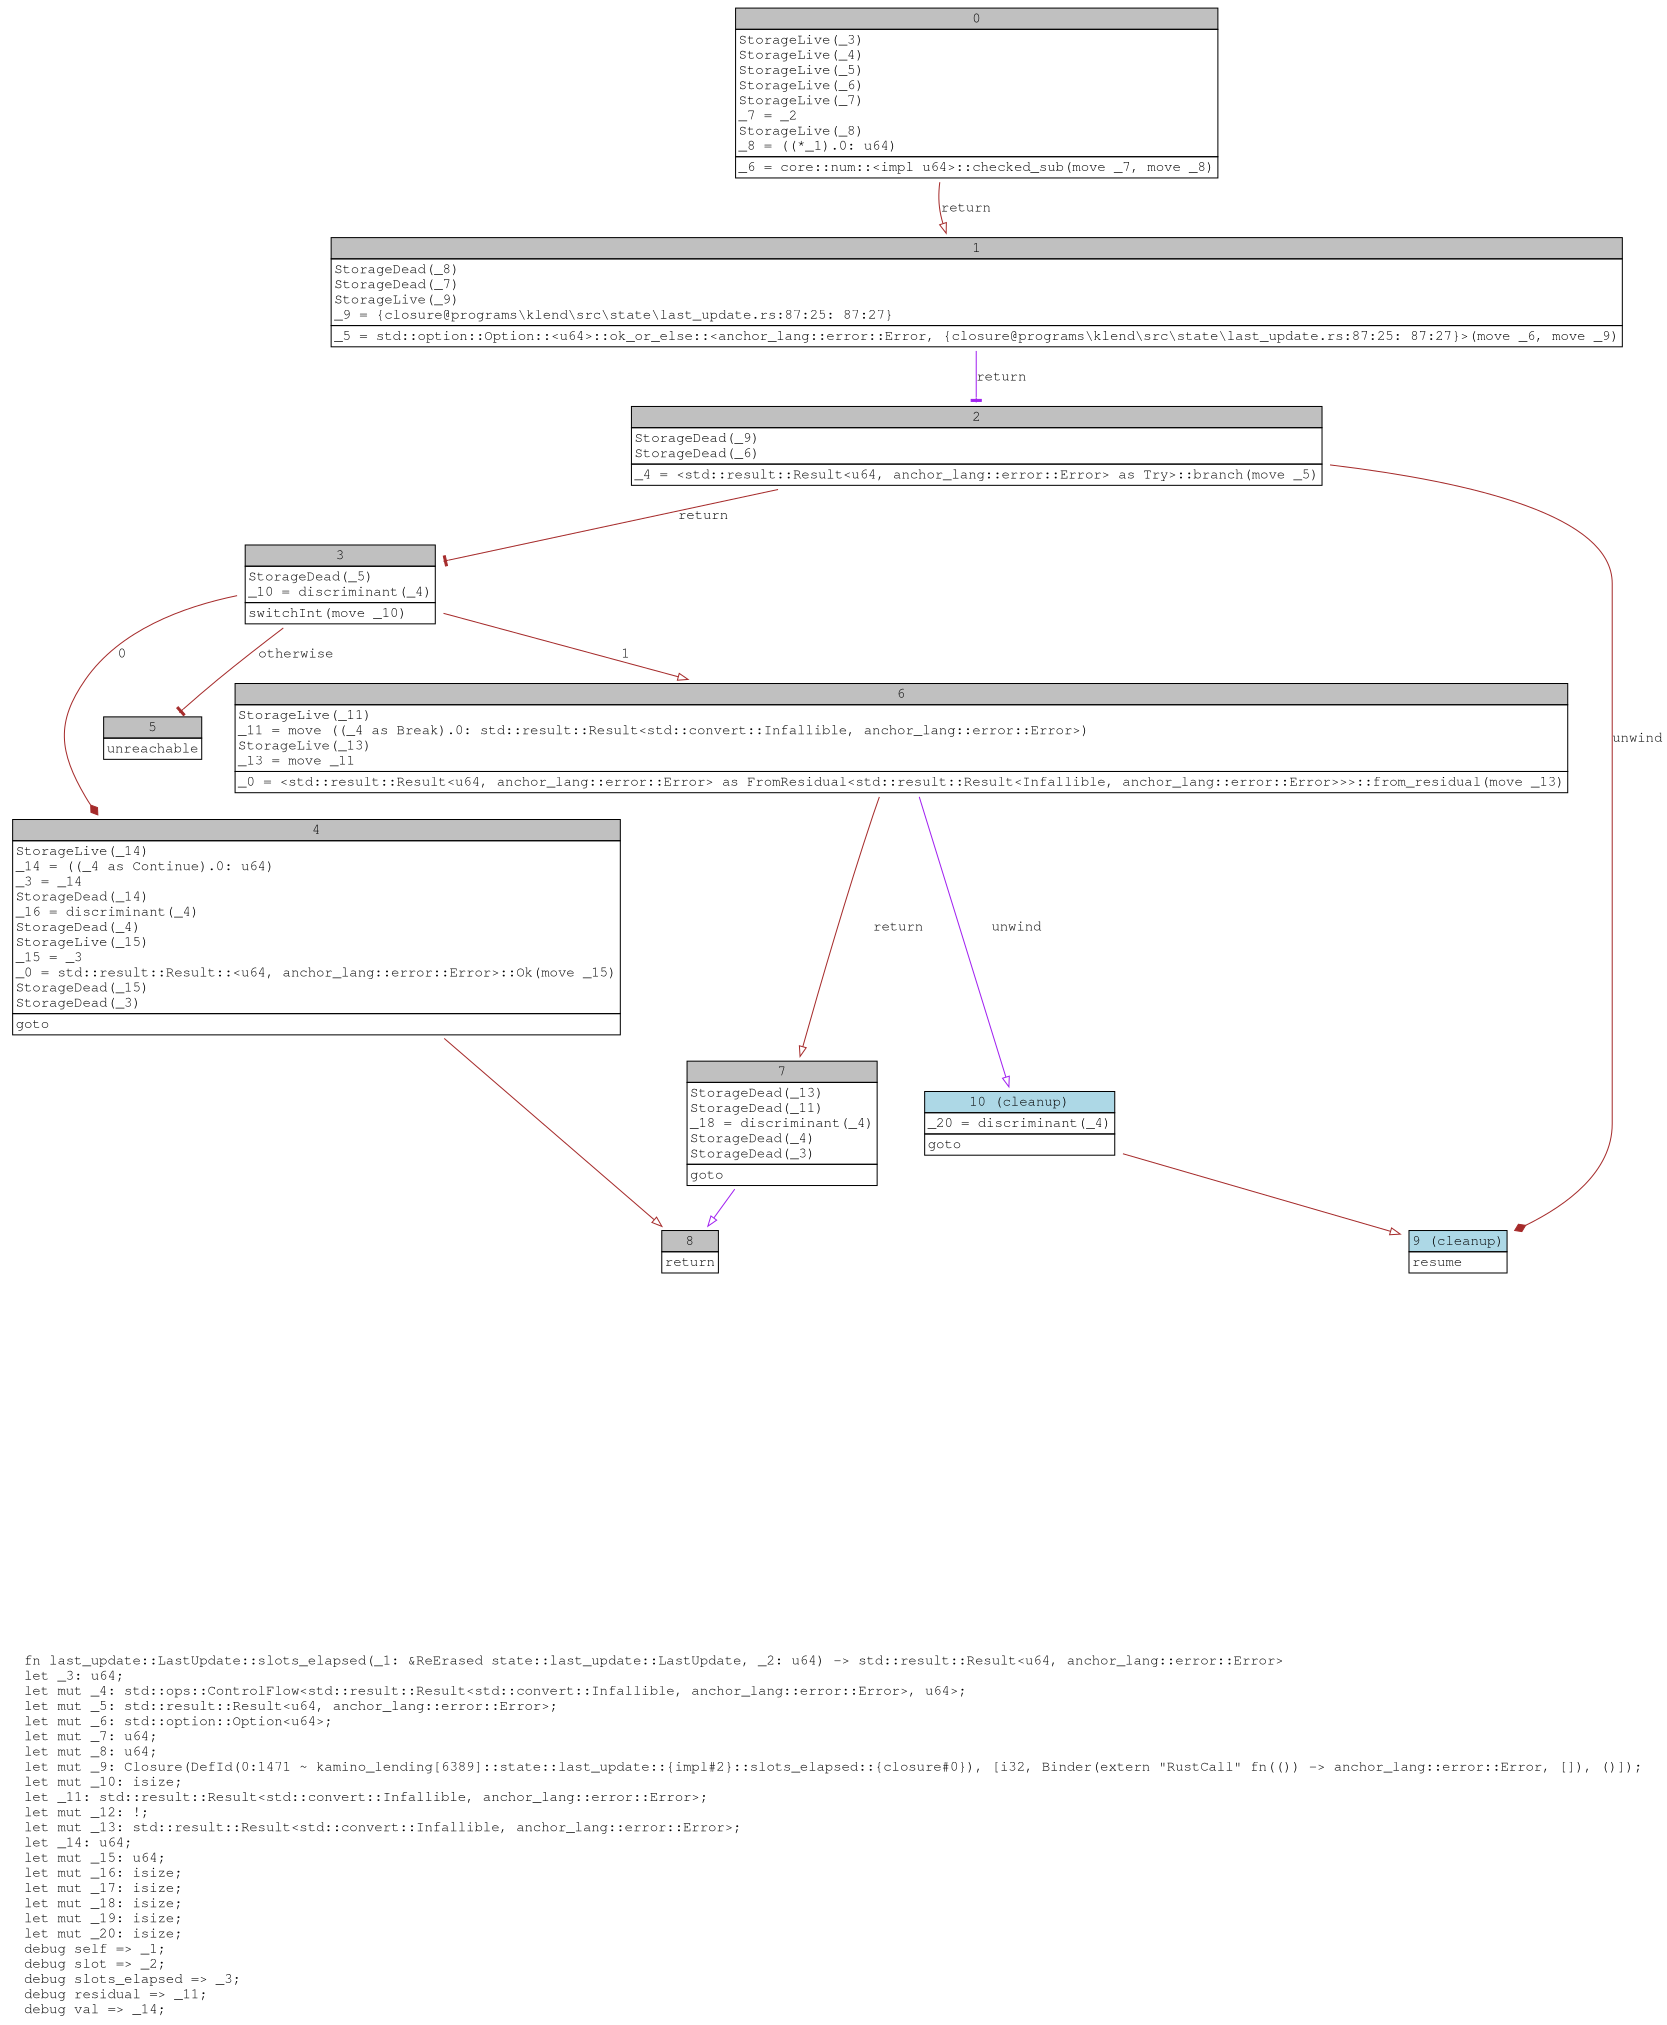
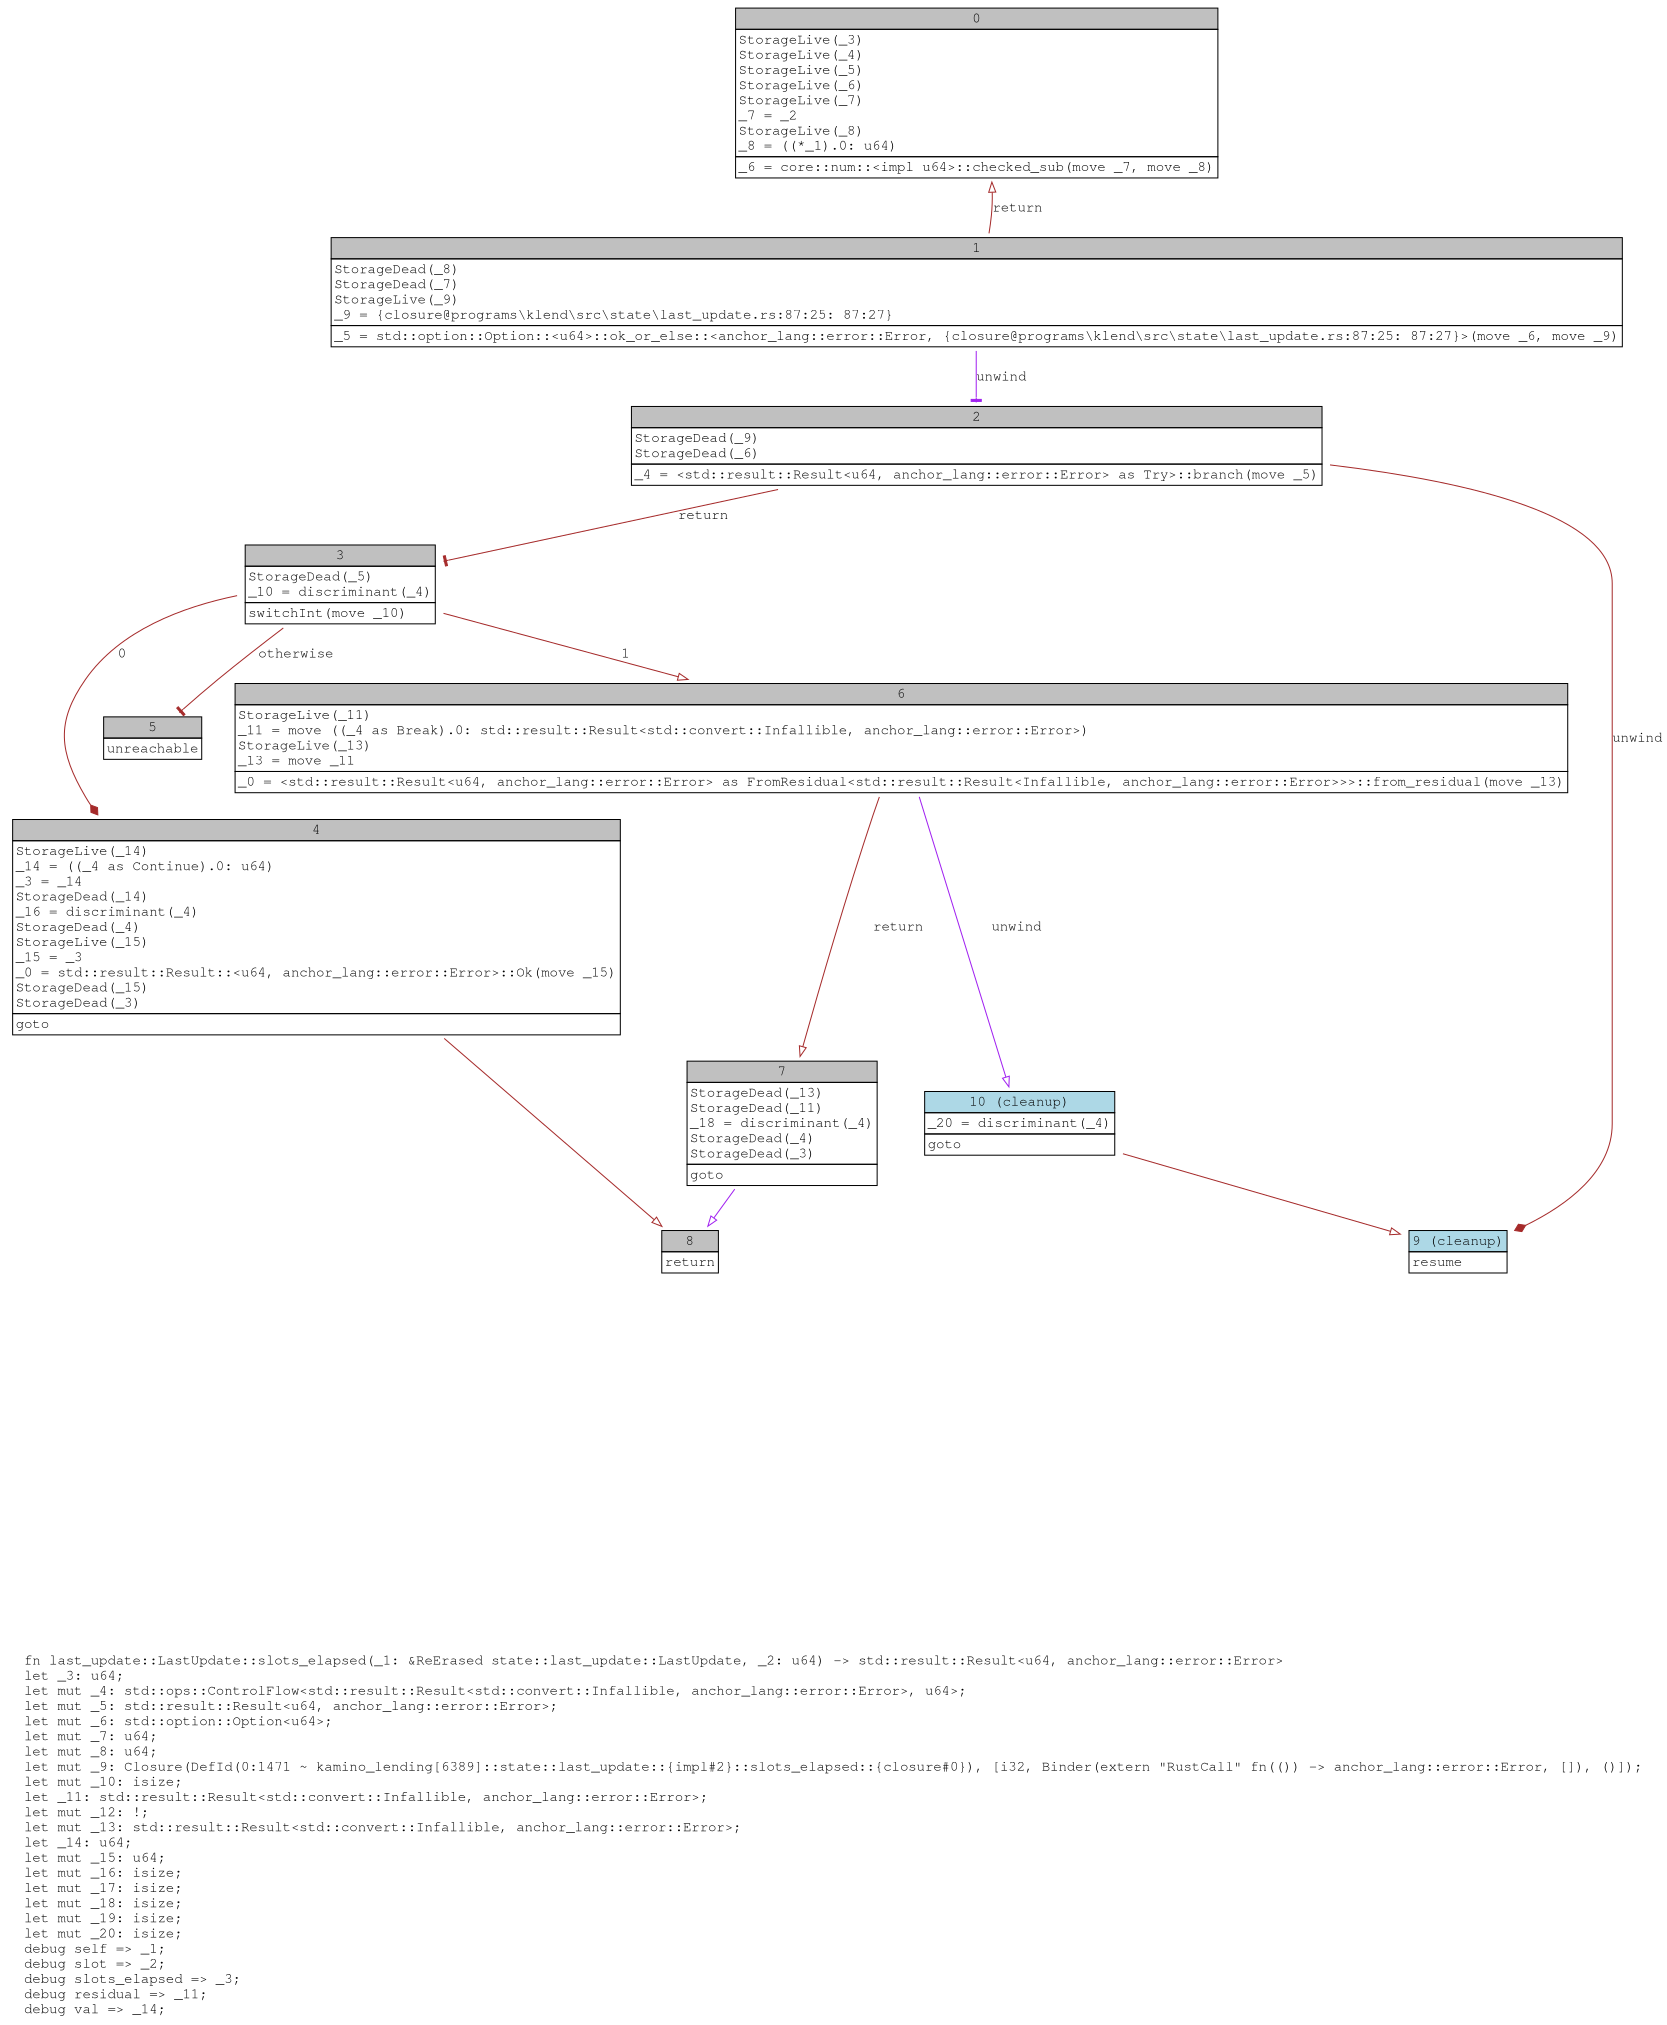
  digraph {
    fontname="Courier, monospace"
    label=<fn last_update::LastUpdate::slots_elapsed(_1: &amp;ReErased state::last_update::LastUpdate, _2: u64) -&gt; std::result::Result&lt;u64, anchor_lang::error::Error&gt;<br align="left"/>let _3: u64;<br align="left"/>let mut _4: std::ops::ControlFlow&lt;std::result::Result&lt;std::convert::Infallible, anchor_lang::error::Error&gt;, u64&gt;;<br align="left"/>let mut _5: std::result::Result&lt;u64, anchor_lang::error::Error&gt;;<br align="left"/>let mut _6: std::option::Option&lt;u64&gt;;<br align="left"/>let mut _7: u64;<br align="left"/>let mut _8: u64;<br align="left"/>let mut _9: Closure(DefId(0:1471 ~ kamino_lending[6389]::state::last_update::{impl#2}::slots_elapsed::{closure#0}), [i32, Binder(extern &quot;RustCall&quot; fn(()) -&gt; anchor_lang::error::Error, []), ()]);<br align="left"/>let mut _10: isize;<br align="left"/>let _11: std::result::Result&lt;std::convert::Infallible, anchor_lang::error::Error&gt;;<br align="left"/>let mut _12: !;<br align="left"/>let mut _13: std::result::Result&lt;std::convert::Infallible, anchor_lang::error::Error&gt;;<br align="left"/>let _14: u64;<br align="left"/>let mut _15: u64;<br align="left"/>let mut _16: isize;<br align="left"/>let mut _17: isize;<br align="left"/>let mut _18: isize;<br align="left"/>let mut _19: isize;<br align="left"/>let mut _20: isize;<br align="left"/>debug self =&gt; _1;<br align="left"/>debug slot =&gt; _2;<br align="left"/>debug slots_elapsed =&gt; _3;<br align="left"/>debug residual =&gt; _11;<br align="left"/>debug val =&gt; _14;<br align="left"/>>
    node [fontname="Courier, monospace" shape=none]
    edge [arrowhead=onormal color=brown fontname="Courier, monospace"]
    n1 [label=<<table border="0" cellborder="1" cellspacing="0"><tr><td bgcolor="gray" align="center" colspan="1">0</td></tr><tr><td align="left" balign="left">StorageLive(_3)<br/>StorageLive(_4)<br/>StorageLive(_5)<br/>StorageLive(_6)<br/>StorageLive(_7)<br/>_7 = _2<br/>StorageLive(_8)<br/>_8 = ((*_1).0: u64)<br/></td></tr><tr><td align="left">_6 = core::num::&lt;impl u64&gt;::checked_sub(move _7, move _8)</td></tr></table>>]
    n2 [label=<<table border="0" cellborder="1" cellspacing="0"><tr><td bgcolor="gray" align="center" colspan="1">1</td></tr><tr><td align="left" balign="left">StorageDead(_8)<br/>StorageDead(_7)<br/>StorageLive(_9)<br/>_9 = {closure@programs\klend\src\state\last_update.rs:87:25: 87:27}<br/></td></tr><tr><td align="left">_5 = std::option::Option::&lt;u64&gt;::ok_or_else::&lt;anchor_lang::error::Error, {closure@programs\klend\src\state\last_update.rs:87:25: 87:27}&gt;(move _6, move _9)</td></tr></table>>]
    n3 [label=<<table border="0" cellborder="1" cellspacing="0"><tr><td bgcolor="gray" align="center" colspan="1">2</td></tr><tr><td align="left" balign="left">StorageDead(_9)<br/>StorageDead(_6)<br/></td></tr><tr><td align="left">_4 = &lt;std::result::Result&lt;u64, anchor_lang::error::Error&gt; as Try&gt;::branch(move _5)</td></tr></table>>]
    n4 [label=<<table border="0" cellborder="1" cellspacing="0"><tr><td bgcolor="gray" align="center" colspan="1">3</td></tr><tr><td align="left" balign="left">StorageDead(_5)<br/>_10 = discriminant(_4)<br/></td></tr><tr><td align="left">switchInt(move _10)</td></tr></table>>]
    n5 [label=<<table border="0" cellborder="1" cellspacing="0"><tr><td bgcolor="lightblue" align="center" colspan="1">9 (cleanup)</td></tr><tr><td align="left">resume</td></tr></table>>]
    n6 [label=<<table border="0" cellborder="1" cellspacing="0"><tr><td bgcolor="gray" align="center" colspan="1">4</td></tr><tr><td align="left" balign="left">StorageLive(_14)<br/>_14 = ((_4 as Continue).0: u64)<br/>_3 = _14<br/>StorageDead(_14)<br/>_16 = discriminant(_4)<br/>StorageDead(_4)<br/>StorageLive(_15)<br/>_15 = _3<br/>_0 = std::result::Result::&lt;u64, anchor_lang::error::Error&gt;::Ok(move _15)<br/>StorageDead(_15)<br/>StorageDead(_3)<br/></td></tr><tr><td align="left">goto</td></tr></table>>]
    n7 [label=<<table border="0" cellborder="1" cellspacing="0"><tr><td bgcolor="gray" align="center" colspan="1">5</td></tr><tr><td align="left">unreachable</td></tr></table>>]
    n8 [label=<<table border="0" cellborder="1" cellspacing="0"><tr><td bgcolor="gray" align="center" colspan="1">6</td></tr><tr><td align="left" balign="left">StorageLive(_11)<br/>_11 = move ((_4 as Break).0: std::result::Result&lt;std::convert::Infallible, anchor_lang::error::Error&gt;)<br/>StorageLive(_13)<br/>_13 = move _11<br/></td></tr><tr><td align="left">_0 = &lt;std::result::Result&lt;u64, anchor_lang::error::Error&gt; as FromResidual&lt;std::result::Result&lt;Infallible, anchor_lang::error::Error&gt;&gt;&gt;::from_residual(move _13)</td></tr></table>>]
    n9 [label=<<table border="0" cellborder="1" cellspacing="0"><tr><td bgcolor="gray" align="center" colspan="1">8</td></tr><tr><td align="left">return</td></tr></table>>]
    n10 [label=<<table border="0" cellborder="1" cellspacing="0"><tr><td bgcolor="gray" align="center" colspan="1">7</td></tr><tr><td align="left" balign="left">StorageDead(_13)<br/>StorageDead(_11)<br/>_18 = discriminant(_4)<br/>StorageDead(_4)<br/>StorageDead(_3)<br/></td></tr><tr><td align="left">goto</td></tr></table>>]
    n11 [label=<<table border="0" cellborder="1" cellspacing="0"><tr><td bgcolor="lightblue" align="center" colspan="1">10 (cleanup)</td></tr><tr><td align="left" balign="left">_20 = discriminant(_4)<br/></td></tr><tr><td align="left">goto</td></tr></table>>]
-   n1 -> n2 [label=return]
-   n2 -> n3 [arrowhead=tee color=purple label=return]
+   n2 -> n1 [label=return]
+   n2 -> n3 [arrowhead=tee color=purple label=unwind]
    n3 -> n4 [arrowhead=tee label=return]
    n3 -> n5 [arrowhead=diamond label=unwind]
    n4 -> n6 [arrowhead=diamond label=0]
    n4 -> n7 [arrowhead=tee label=otherwise]
    n4 -> n8 [label=1]
    n6 -> n9
    n8 -> n10 [label=return]
    n8 -> n11 [color=purple label=unwind]
    n10 -> n9 [color=purple]
    n11 -> n5
  }
